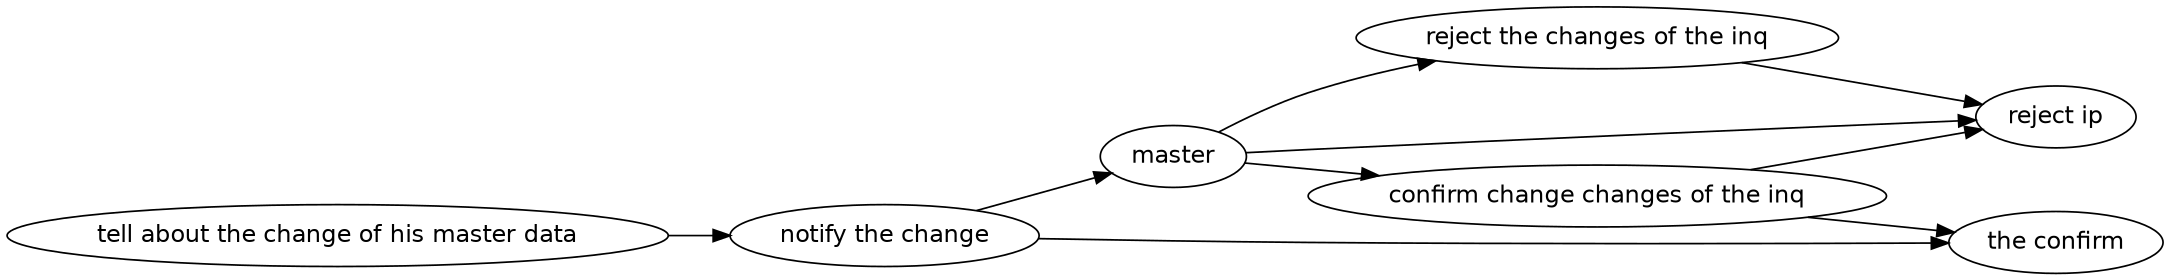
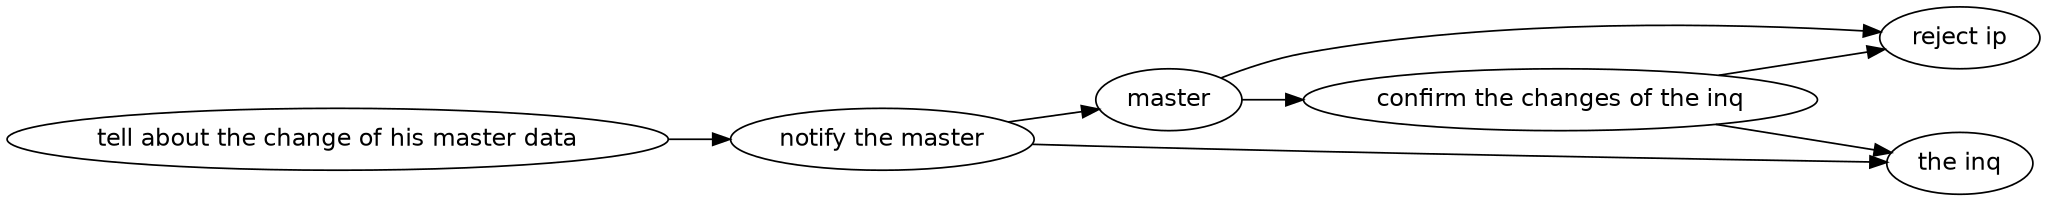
  strict digraph {
    fontname="DejaVu Sans"
    rankdir=LR
    node [fontname="DejaVu Sans"]
    edge [attrs="{'type': 'flow', 'label': 'flow'}" fontname="DejaVu Sans"]
    "tell about the change of his master data" [attrs="{'type': 'Activity', 'label': 'tell about the change of his master data'}"]
-   "notify the change" [attrs="{'type': 'Activity', 'label': 'notify the change'}"]
+   "notify the change" [attrs="{'type': 'Activity', 'label': 'notify the change'}" label="notify the master"]
    n3 [attrs="{'type': 'Activity', 'label': 'check'}" label=master]
-   "the inq" [attrs="{'type': 'Actor', 'label': 'the inq'}" label="the confirm"]
-   "confirm the changes of the inq" [attrs="{'type': 'Activity', 'label': 'confirm the changes of the inq'}" label="confirm change changes of the inq"]
-   "reject the changes of the inq" [attrs="{'type': 'Activity', 'label': 'reject the changes of the inq'}"]
+   "the inq" [attrs="{'type': 'Actor', 'label': 'the inq'}"]
+   "confirm the changes of the inq" [attrs="{'type': 'Activity', 'label': 'confirm the changes of the inq'}"]
    n7 [attrs="{'type': 'Actor', 'label': 'the ip'}" label="reject ip"]
    "tell about the change of his master data" -> "notify the change"
    "notify the change" -> n3
    "notify the change" -> "the inq" [attrs="{'type': 'actor performer', 'label': 'actor performer'}"]
    n3 -> "confirm the changes of the inq"
-   n3 -> "reject the changes of the inq"
    n3 -> n7 [attrs="{'type': 'actor performer', 'label': 'actor performer'}"]
    "confirm the changes of the inq" -> "the inq"
    "confirm the changes of the inq" -> n7 [attrs="{'type': 'actor performer', 'label': 'actor performer'}"]
-   "reject the changes of the inq" -> n7 [attrs="{'type': 'actor performer', 'label': 'actor performer'}"]
  }
